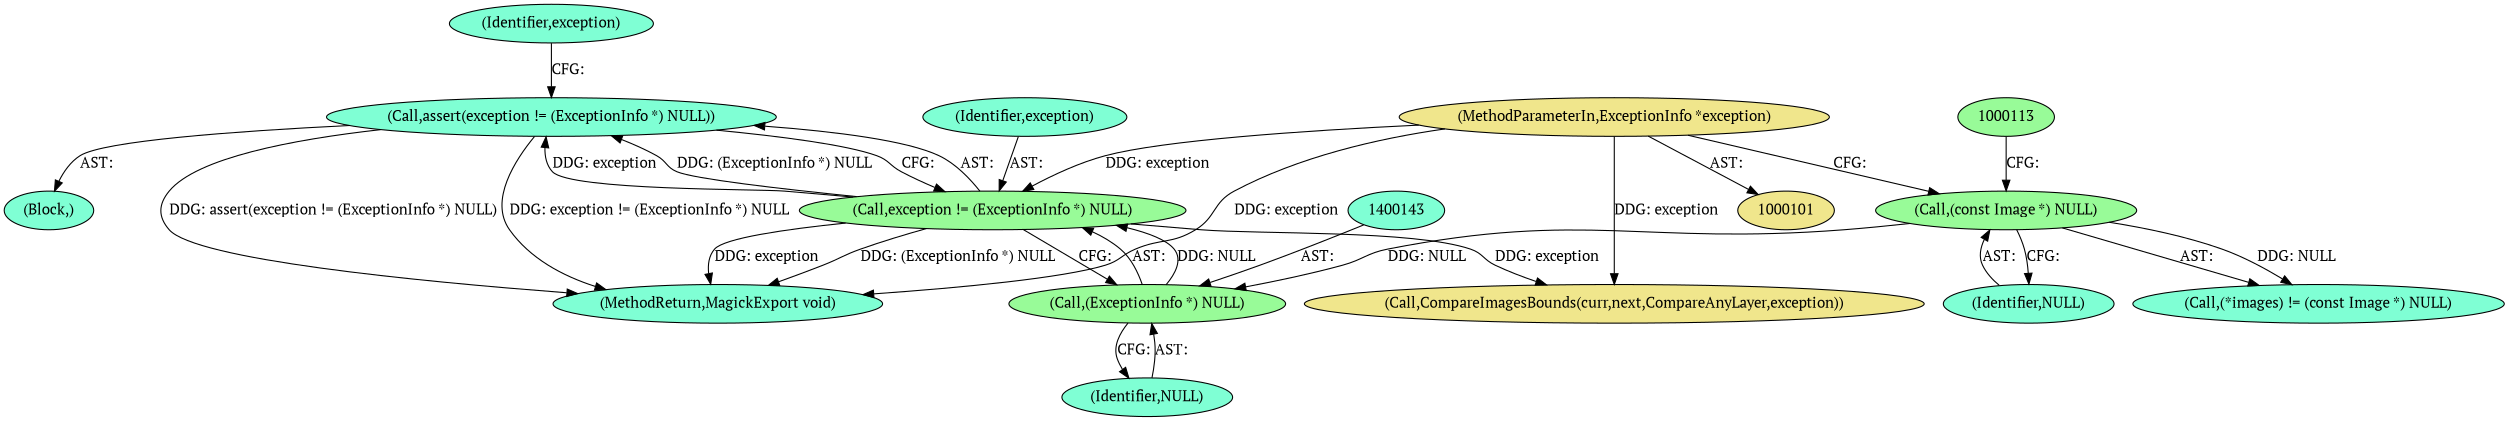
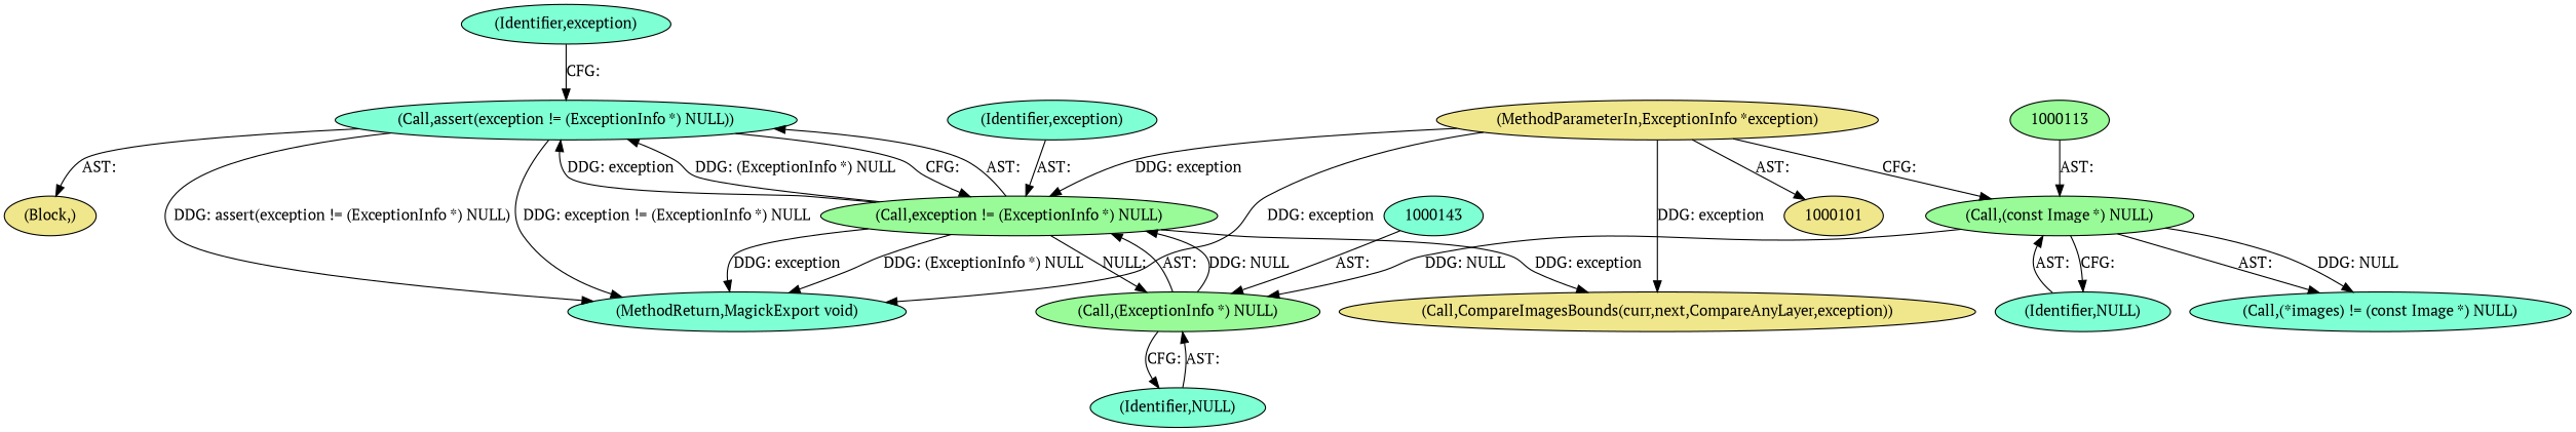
  digraph {
    fontname="PT Serif"
    node [fillcolor=aquamarine fontname="PT Serif" style=filled]
    edge [fontname="PT Serif"]
    n1 [label="(Call,assert(exception != (ExceptionInfo *) NULL))"]
    n2 [fillcolor=palegreen label="(Call,exception != (ExceptionInfo *) NULL)"]
    n3 [label="(MethodReturn,MagickExport void)"]
-   n4 [label="(Block,)"]
+   n4 [fillcolor=khaki label="(Block,)"]
    n5 [fillcolor=palegreen label="(Call,(ExceptionInfo *) NULL)"]
    n6 [fillcolor=khaki label="(Call,CompareImagesBounds(curr,next,CompareAnyLayer,exception))"]
    n7 [label="(Identifier,NULL)"]
    n8 [fillcolor=khaki label="(MethodParameterIn,ExceptionInfo *exception)"]
    1000101 [fillcolor=khaki]
    n10 [fillcolor=palegreen label="(Call,(const Image *) NULL)"]
    n11 [label="(Call,(*images) != (const Image *) NULL)"]
    n12 [label="(Identifier,NULL)"]
    n13 [label="(Identifier,exception)"]
    n14 [label="(Identifier,exception)"]
-   1000143 [label=1400143]
+   1000143
    1000113 [fillcolor=palegreen]
    n1 -> n2 [label="CFG: "]
    n1 -> n3 [label="DDG: exception != (ExceptionInfo *) NULL"]
    n1 -> n3 [label="DDG: assert(exception != (ExceptionInfo *) NULL)"]
    n1 -> n4 [label="AST: "]
    n2 -> n1 [label="AST: "]
    n2 -> n1 [label="DDG: exception"]
    n2 -> n1 [label="DDG: (ExceptionInfo *) NULL"]
    n2 -> n3 [label="DDG: (ExceptionInfo *) NULL"]
    n2 -> n3 [label="DDG: exception"]
-   n2 -> n5 [label="CFG: "]
+   n2 -> n5 [label="NULL: "]
    n2 -> n6 [label="DDG: exception"]
    n5 -> n2 [label="AST: "]
    n5 -> n2 [label="DDG: NULL"]
    n5 -> n7 [label="CFG: "]
    n7 -> n5 [label="AST: "]
    n8 -> n2 [label="DDG: exception"]
    n8 -> n3 [label="DDG: exception"]
    n8 -> n6 [label="DDG: exception"]
    n8 -> 1000101 [label="AST: "]
    n8 -> n10 [label="CFG: "]
    n10 -> n5 [label="DDG: NULL"]
    n10 -> n11 [label="AST: "]
    n10 -> n11 [label="DDG: NULL"]
    n10 -> n12 [label="CFG: "]
    n12 -> n10 [label="AST: "]
    n13 -> n1 [label="CFG: "]
    n14 -> n2 [label="AST: "]
    1000143 -> n5 [label="AST: "]
-   1000113 -> n10 [label="CFG: "]
+   1000113 -> n10 [label="AST: "]
  }
